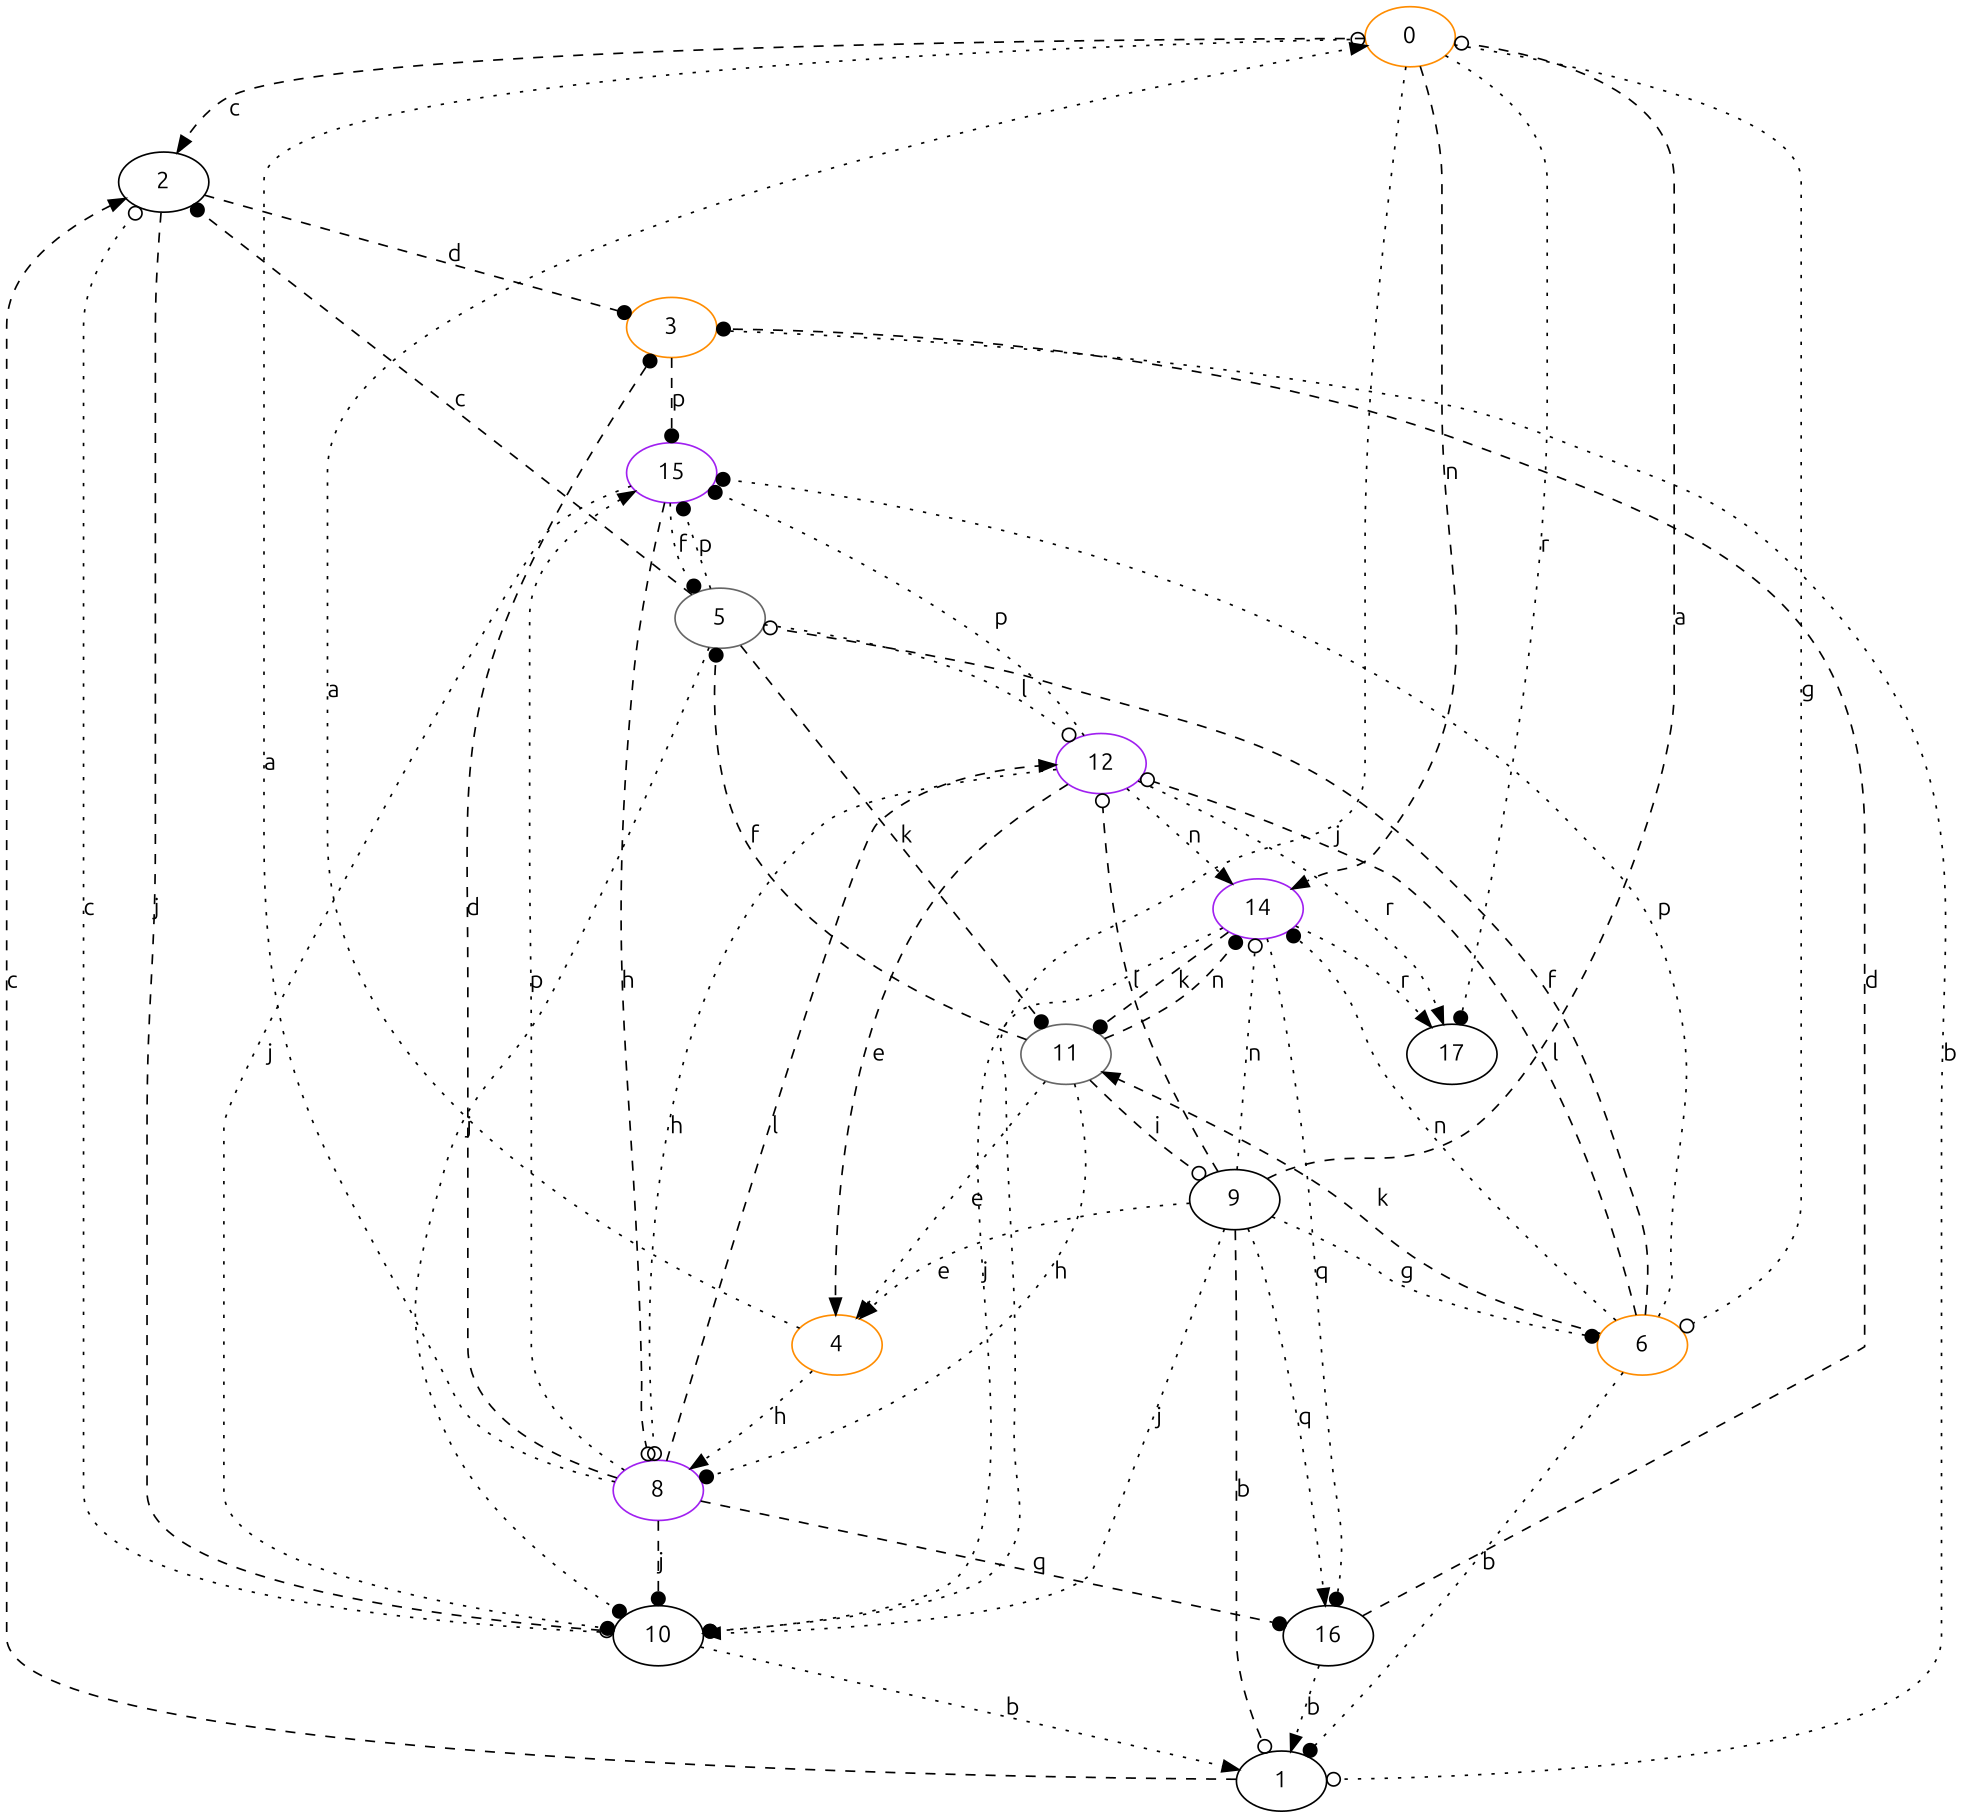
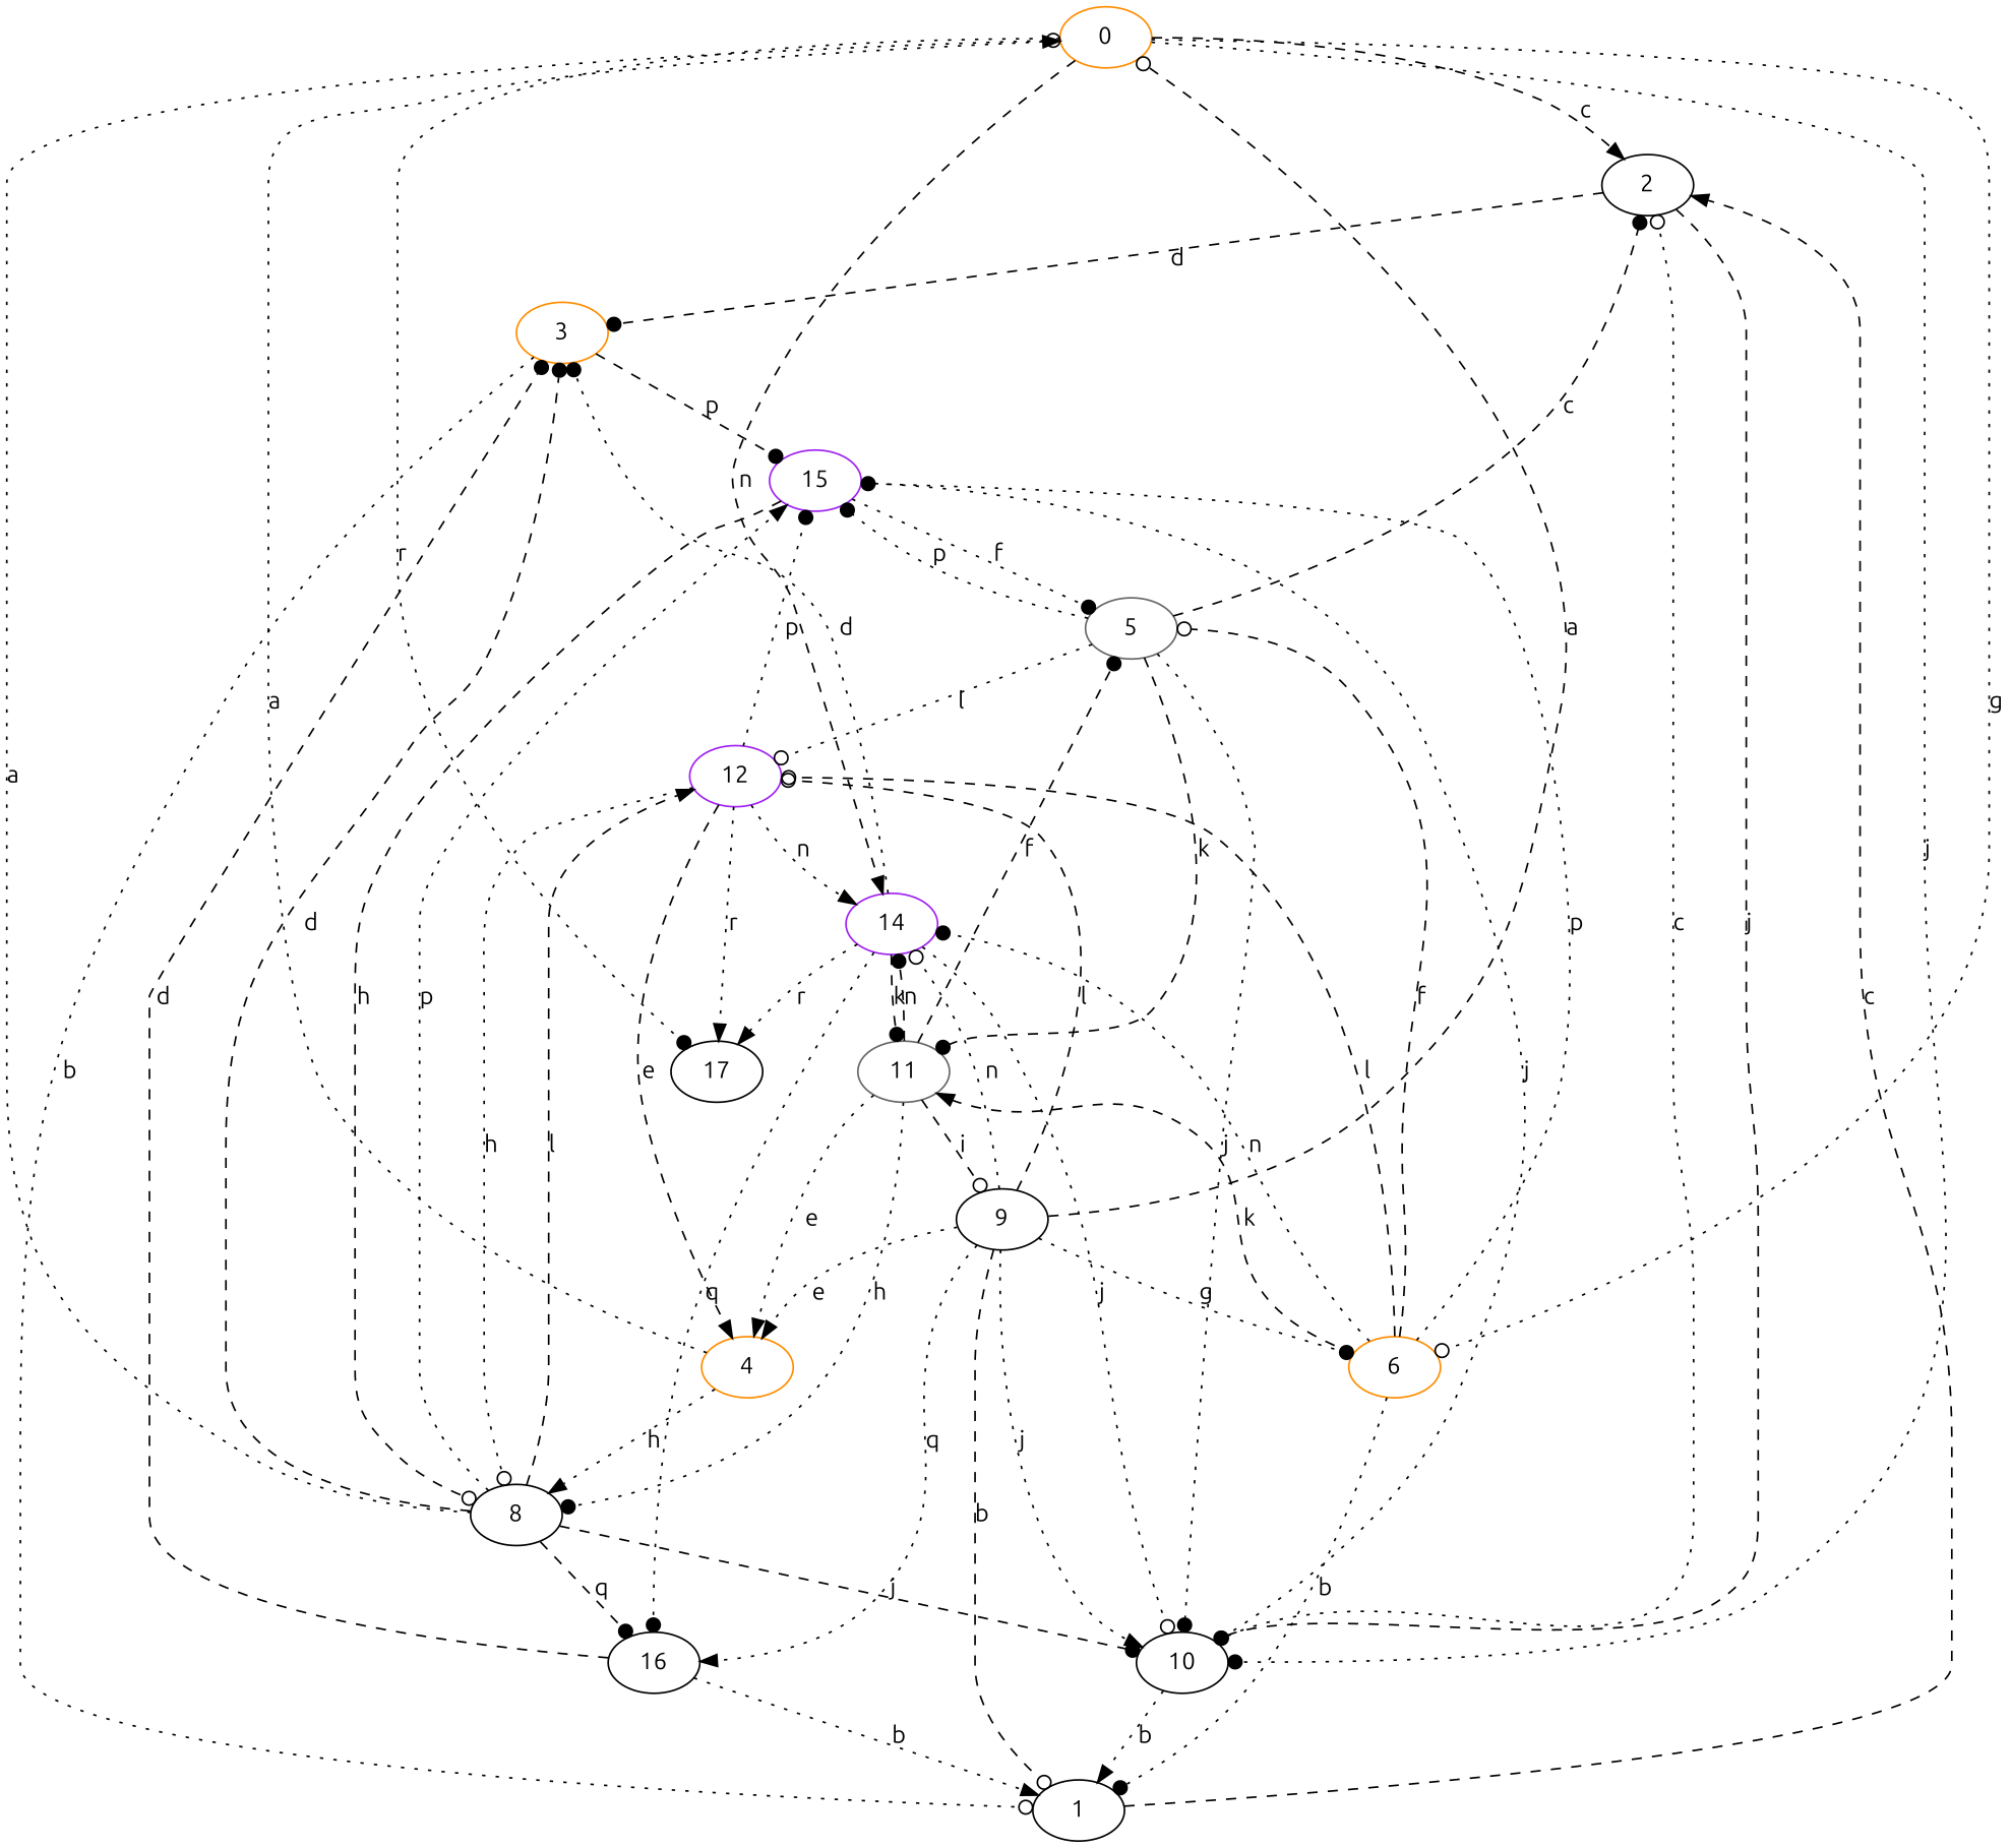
  strict digraph {
    fontname=Ubuntu
    node [color=black fontname=Ubuntu]
    edge [arrowhead=dot fontname=Ubuntu style=dotted]
    0 [color=darkorange]
    2
    6 [color=darkorange]
    10
    14 [color=purple]
    17
    3 [color=darkorange]
    1
    15 [color=purple]
    5 [color=gray40]
    11 [color=gray40]
    12 [color=purple]
    16
    9
    4 [color=darkorange]
-   8 [color=purple]
+   8
    0 -> 2 [arrowhead=normal label=c style=dashed]
    0 -> 6 [arrowhead=odot label=g]
    0 -> 10 [label=j]
    0 -> 14 [arrowhead=normal label=n style=dashed]
    0 -> 17 [label=r]
    2 -> 10 [arrowhead=odot label=j style=dashed]
    2 -> 3 [label=d style=dashed]
    6 -> 14 [label=n]
    6 -> 1 [label=b]
    6 -> 15 [label=p]
    6 -> 5 [arrowhead=odot label=f style=dashed]
    6 -> 11 [arrowhead=normal label=k style=dashed]
    6 -> 12 [arrowhead=odot label=l style=dashed]
    10 -> 2 [arrowhead=odot label=c]
    10 -> 1 [arrowhead=normal label=b]
    14 -> 10 [arrowhead=odot label=j]
    14 -> 17 [arrowhead=normal label=r]
+   14 -> 3 [label=d]
    14 -> 11 [label=k style=dashed]
    14 -> 16 [label=q]
    3 -> 1 [arrowhead=odot label=b]
    3 -> 15 [label=p style=dashed]
    1 -> 2 [arrowhead=normal label=c style=dashed]
    15 -> 10 [label=j]
    15 -> 5 [label=f]
    15 -> 8 [arrowhead=odot label=h style=dashed]
    5 -> 2 [label=c style=dashed]
    5 -> 10 [label=j]
    5 -> 15 [label=p]
    5 -> 11 [label=k style=dashed]
    5 -> 12 [arrowhead=odot label=l]
    11 -> 14 [label=n style=dashed]
    11 -> 5 [label=f style=dashed]
    11 -> 9 [arrowhead=odot label=i style=dashed]
    11 -> 4 [arrowhead=normal label=e]
    11 -> 8 [label=h]
    12 -> 14 [arrowhead=normal label=n]
    12 -> 17 [arrowhead=normal label=r]
    12 -> 15 [label=p]
    12 -> 4 [arrowhead=normal label=e style=dashed]
    12 -> 8 [arrowhead=odot label=h]
    16 -> 3 [label=d style=dashed]
    16 -> 1 [arrowhead=normal label=b]
    9 -> 0 [arrowhead=odot label=a style=dashed]
    9 -> 6 [label=g]
    9 -> 10 [arrowhead=normal label=j]
    9 -> 14 [arrowhead=odot label=n]
    9 -> 1 [arrowhead=odot label=b style=dashed]
    9 -> 12 [arrowhead=odot label=l style=dashed]
    9 -> 16 [arrowhead=normal label=q]
    9 -> 4 [arrowhead=normal label=e]
    4 -> 0 [arrowhead=normal label=a]
    4 -> 8 [arrowhead=normal label=h]
    8 -> 0 [arrowhead=odot label=a]
    8 -> 10 [label=j style=dashed]
    8 -> 3 [label=d style=dashed]
    8 -> 15 [arrowhead=normal label=p]
    8 -> 12 [arrowhead=normal label=l style=dashed]
    8 -> 16 [label=q style=dashed]
  }
